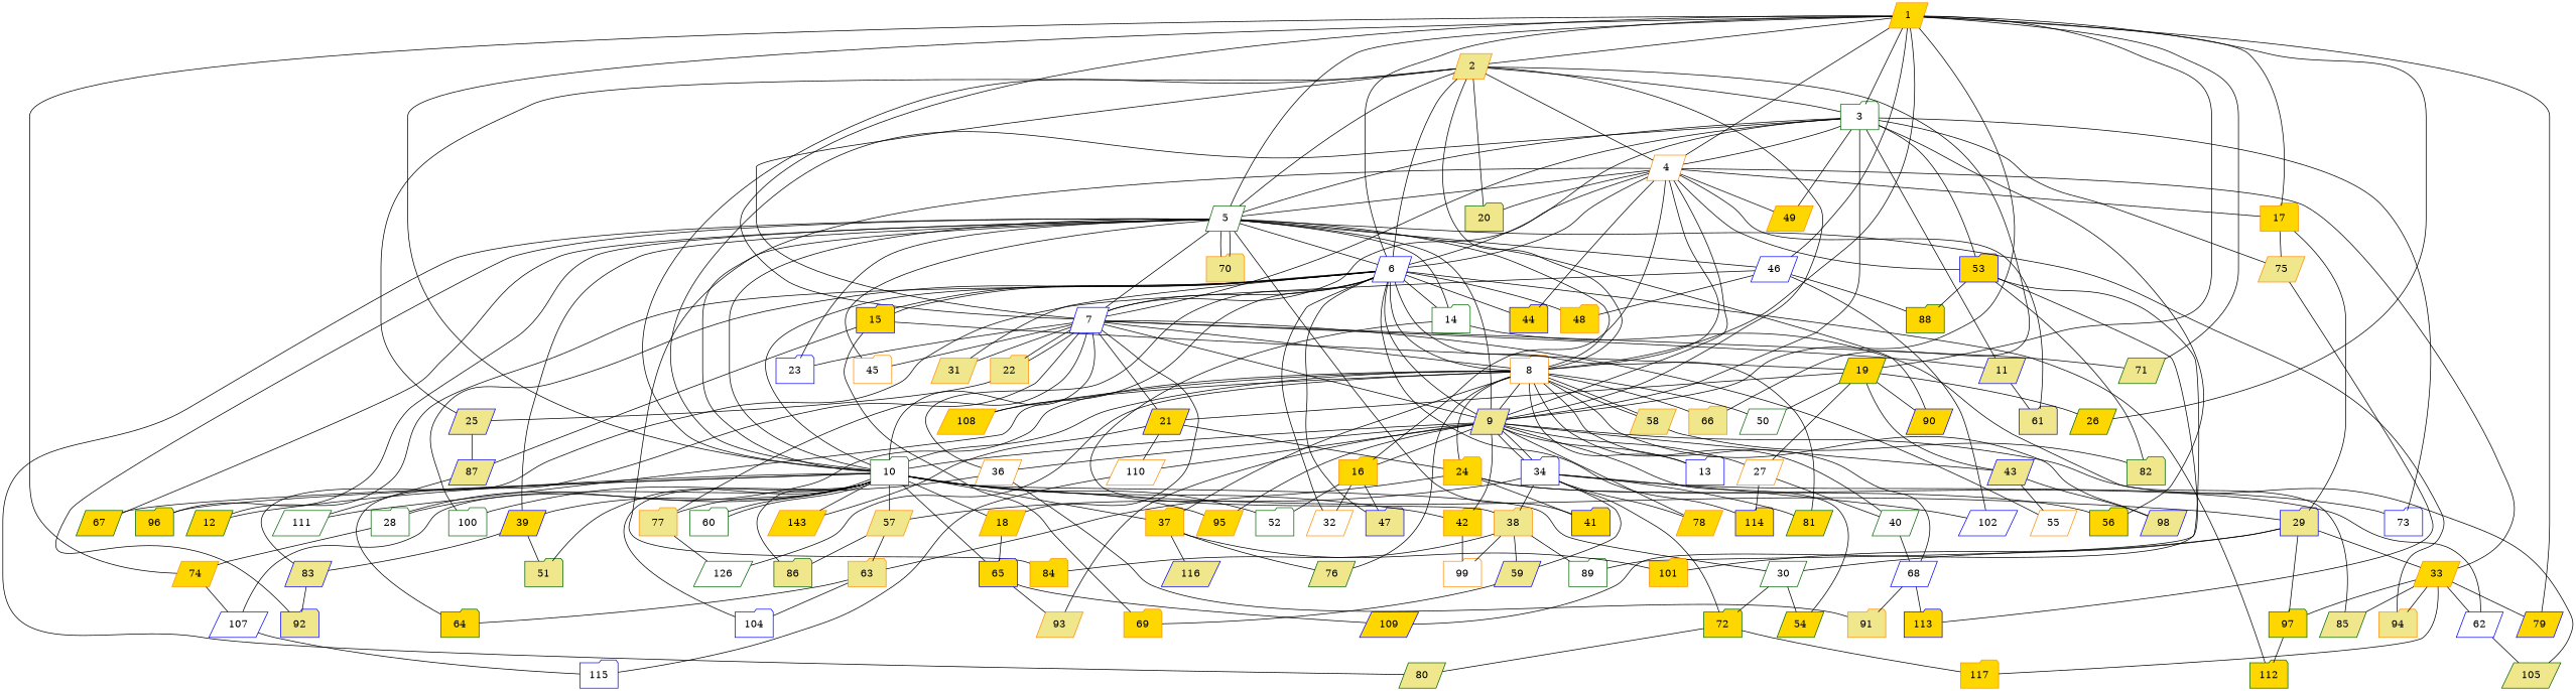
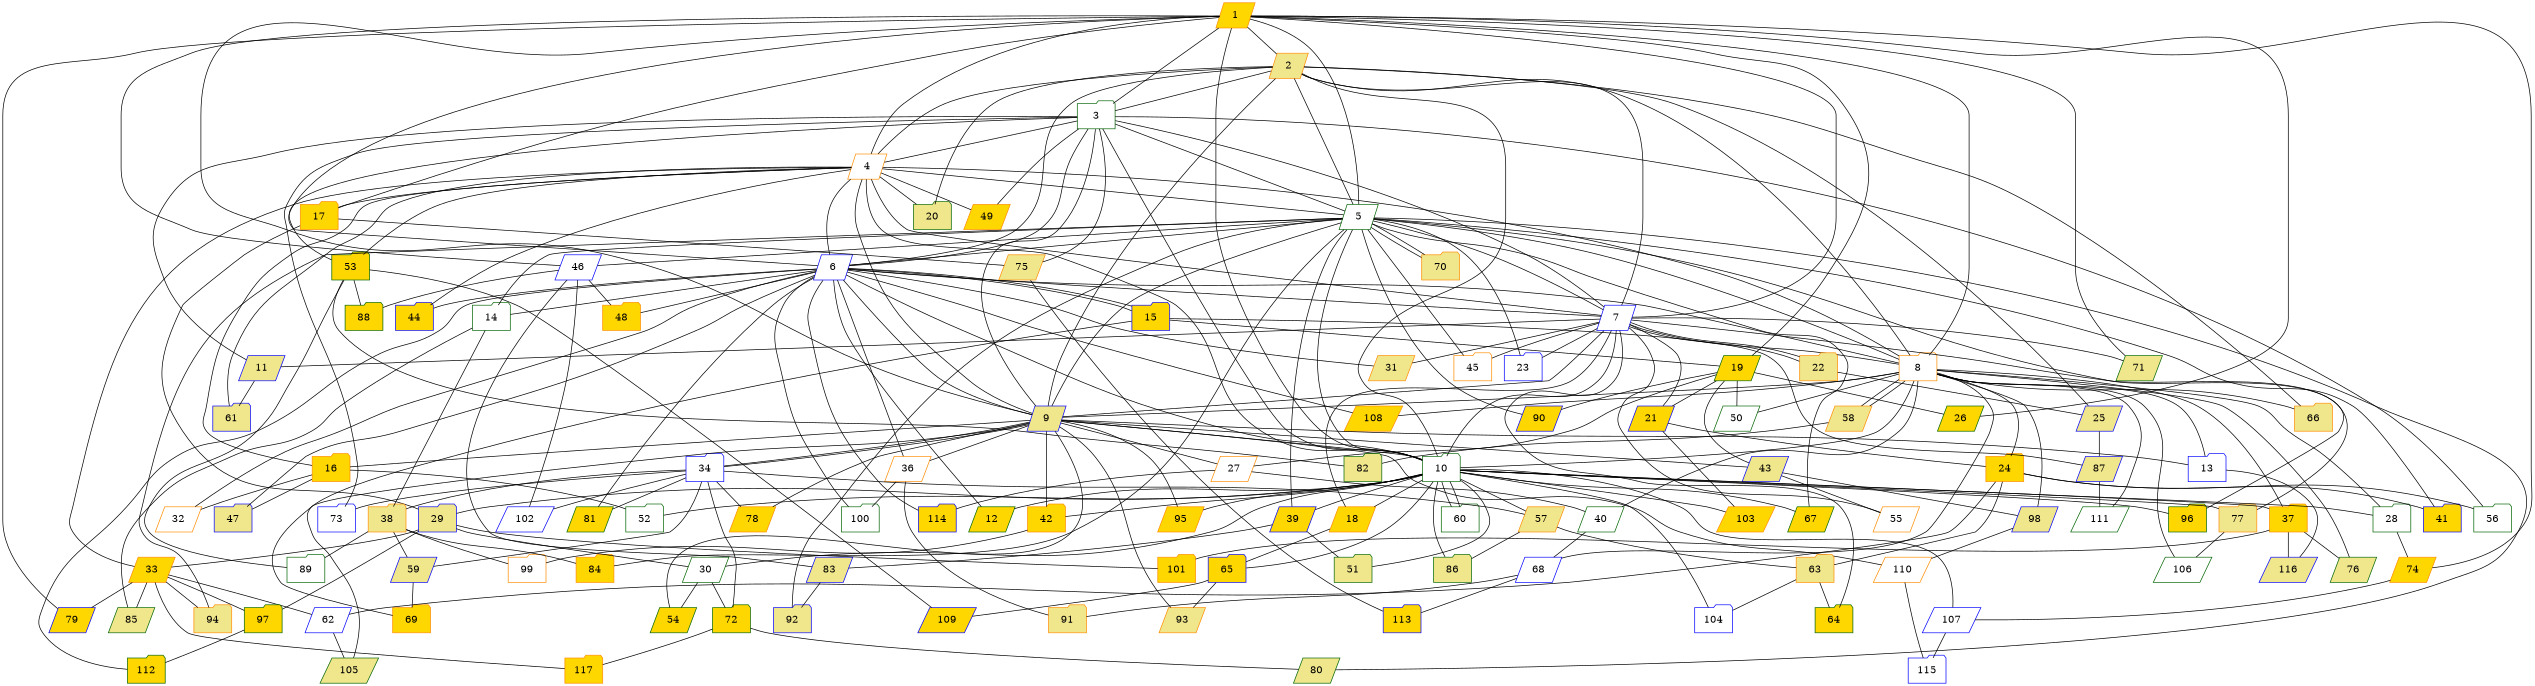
  graph {
    node [color=darkorange fillcolor=gold shape=parallelogram style=filled]
    2 [fillcolor=khaki]
    1
    3 [color=darkgreen fillcolor=white shape=folder]
    4 [fillcolor=white]
    5 [color=darkgreen fillcolor=white]
    6 [color=blue fillcolor=white]
    7 [color=blue fillcolor=white]
    8 [fillcolor=white shape=folder]
    9 [color=blue fillcolor=khaki]
    10 [color=darkgreen fillcolor=white shape=folder]
    17 [shape=folder]
    19 [color=darkgreen]
    26 [color=darkgreen]
    46 [color=blue fillcolor=white]
    71 [color=darkgreen fillcolor=khaki]
    74
    79 [color=blue]
    20 [color=darkgreen fillcolor=khaki shape=folder]
    25 [color=blue fillcolor=khaki]
    66 [fillcolor=khaki shape=folder]
    11 [color=blue fillcolor=khaki]
    49
-   53 [color=blue shape=folder]
-   56 [color=darkgreen shape=folder]
+   53 [color=darkgreen shape=folder]
+   56 [color=darkgreen fillcolor=white shape=folder]
    73 [color=blue fillcolor=white shape=folder]
    75 [fillcolor=khaki]
    16 [shape=folder]
    33
    44 [color=blue shape=folder]
    61 [color=blue fillcolor=khaki shape=folder]
    14 [color=darkgreen fillcolor=white shape=folder]
    23 [color=blue fillcolor=white shape=folder]
    39 [color=blue]
    41 [color=blue shape=folder]
    45 [fillcolor=white shape=folder]
    67 [color=darkgreen]
    70 [fillcolor=khaki shape=folder]
    80 [color=darkgreen fillcolor=khaki]
    84 [shape=folder]
    90 [color=blue]
    92 [color=blue fillcolor=khaki shape=folder]
    94 [fillcolor=khaki shape=folder]
    96 [color=darkgreen shape=folder]
    12 [color=darkgreen]
    15 [color=blue shape=folder]
    31 [fillcolor=khaki]
    32 [fillcolor=white]
    36 [fillcolor=white]
    47 [color=blue fillcolor=khaki shape=folder]
    48 [shape=folder]
    81 [color=darkgreen]
    100 [color=darkgreen fillcolor=white shape=folder]
    108
    112 [color=darkgreen shape=folder]
    114 [color=blue shape=folder]
    18
    21 [color=blue]
    22 [fillcolor=khaki shape=folder]
    55 [fillcolor=white]
    64 [color=darkgreen shape=folder]
    77 [fillcolor=khaki shape=folder]
    13 [color=blue fillcolor=white shape=folder]
    24 [shape=folder]
    28 [color=darkgreen fillcolor=white shape=folder]
    37 [shape=folder]
    40 [color=darkgreen fillcolor=white]
    50 [color=darkgreen fillcolor=white]
    58 [fillcolor=khaki]
    68 [color=blue fillcolor=white]
    76 [color=darkgreen fillcolor=khaki]
    98 [color=blue fillcolor=khaki]
-   106 [color=darkgreen fillcolor=white label=126]
+   106 [color=darkgreen fillcolor=white]
    111 [color=darkgreen fillcolor=white]
    27 [fillcolor=white]
    34 [color=blue fillcolor=white shape=folder]
    42 [shape=folder]
    43 [color=blue fillcolor=khaki]
    54 [color=darkgreen]
    78
    93 [fillcolor=khaki]
    95
    105 [color=darkgreen fillcolor=khaki]
    110 [fillcolor=white]
    29 [color=blue fillcolor=khaki shape=folder]
    30 [color=darkgreen fillcolor=white]
    51 [color=darkgreen fillcolor=khaki shape=folder]
    52 [color=darkgreen fillcolor=white shape=folder]
    57 [fillcolor=khaki]
    60 [color=darkgreen fillcolor=white shape=folder]
    65 [color=blue shape=folder]
    86 [color=darkgreen fillcolor=khaki shape=folder]
-   103 [label=143]
+   103
    104 [color=blue fillcolor=white shape=folder]
    107 [color=blue fillcolor=white]
    102 [color=blue fillcolor=white]
    83 [color=blue fillcolor=khaki]
    88 [color=darkgreen shape=folder]
    87 [color=blue fillcolor=khaki]
    89 [color=darkgreen fillcolor=white shape=folder]
    82 [color=darkgreen fillcolor=khaki shape=folder]
    109 [color=blue]
    113 [color=blue shape=folder]
    85 [color=darkgreen fillcolor=khaki]
    62 [color=blue fillcolor=white]
    97 [color=darkgreen shape=folder]
    117 [shape=folder]
    38 [fillcolor=khaki shape=folder]
    69 [shape=folder]
    91 [fillcolor=khaki shape=folder]
    116 [color=blue fillcolor=khaki]
    63 [fillcolor=khaki shape=folder]
    101 [shape=folder]
    72 [color=darkgreen shape=folder]
    59 [color=blue fillcolor=khaki]
    99 [fillcolor=white shape=folder]
    115 [color=blue fillcolor=white shape=folder]
    2 -- 3
    2 -- 4
    2 -- 5
    2 -- 6
    2 -- 7
    2 -- 8
    2 -- 9
    2 -- 10
    2 -- 20
    2 -- 25
    2 -- 66
    1 -- 2
    1 -- 3
    1 -- 4
    1 -- 5
    1 -- 6
    1 -- 7
    1 -- 8
    1 -- 9
    1 -- 10
    1 -- 17
    1 -- 19
    1 -- 26
    1 -- 46
    1 -- 71
    1 -- 74
    1 -- 79
    3 -- 4
    3 -- 5
    3 -- 6
    3 -- 7
    3 -- 9
    3 -- 10
    3 -- 11
    3 -- 49
    3 -- 53
    3 -- 56
    3 -- 73
    3 -- 75
    4 -- 5
    4 -- 6
    4 -- 7
    4 -- 8
    4 -- 9
    4 -- 10
    4 -- 17
    4 -- 20
    4 -- 49
    4 -- 53
    4 -- 16
    4 -- 33
    4 -- 44
    4 -- 61
    5 -- 6
    5 -- 7
    5 -- 8
    5 -- 9
    5 -- 10
    5 -- 46
    5 -- 14
    5 -- 23
    5 -- 39
    5 -- 41
    5 -- 45
    5 -- 67
    5 -- 70
    5 -- 70
    5 -- 80
    5 -- 84
    5 -- 90
    5 -- 92
    5 -- 94
    5 -- 96
    6 -- 7
    6 -- 8
    6 -- 9
    6 -- 10
    6 -- 44
    6 -- 14
    6 -- 12
    6 -- 15
    6 -- 15
    6 -- 31
    6 -- 32
    6 -- 36
    6 -- 47
    6 -- 48
    6 -- 81
    6 -- 100
    6 -- 108
    6 -- 112
    6 -- 114
    7 -- 8
    7 -- 9
    7 -- 10
    7 -- 71
    7 -- 11
    7 -- 23
    7 -- 45
    7 -- 31
    7 -- 18
    7 -- 21
    7 -- 22
    7 -- 22
    7 -- 55
    7 -- 64
    7 -- 77
    8 -- 9
    8 -- 10
    8 -- 66
    8 -- 108
    8 -- 13
    8 -- 24
    8 -- 28
    8 -- 37
    8 -- 40
    8 -- 50
    8 -- 58
    8 -- 58
    8 -- 68
    8 -- 76
    8 -- 98
    8 -- 106
    8 -- 111
    9 -- 10
    9 -- 16
    9 -- 36
    9 -- 13
    9 -- 27
    9 -- 34
    9 -- 34
    9 -- 42
    9 -- 43
    9 -- 54
    9 -- 78
    9 -- 93
    9 -- 95
    9 -- 105
    9 -- 110
    10 -- 39
    10 -- 67
    10 -- 96
    10 -- 12
    10 -- 18
    10 -- 77
    10 -- 28
    10 -- 37
    10 -- 42
    10 -- 95
    10 -- 29
    10 -- 30
    10 -- 51
    10 -- 52
    10 -- 57
    10 -- 60
    10 -- 60
    10 -- 65
    10 -- 86
    10 -- 103
    10 -- 104
    10 -- 107
    17 -- 75
    17 -- 29
    19 -- 26
    19 -- 90
    19 -- 21
    19 -- 50
    19 -- 27
    19 -- 43
    46 -- 48
    46 -- 102
    46 -- 83
    46 -- 88
    74 -- 107
    25 -- 87
    11 -- 61
    53 -- 88
    53 -- 89
    53 -- 82
    53 -- 109
    75 -- 113
    16 -- 32
    16 -- 47
    16 -- 52
    33 -- 79
    33 -- 94
    33 -- 85
    33 -- 62
    33 -- 97
    33 -- 117
    14 -- 85
    14 -- 38
    39 -- 51
    39 -- 83
    15 -- 19
    15 -- 87
    15 -- 69
    36 -- 100
    36 -- 91
    18 -- 65
    21 -- 24
-   21 -- 110
+   98 -- 110
    21 -- 103
    22 -- 25
    77 -- 106
+   13 -- 116
    24 -- 56
    24 -- 41
    24 -- 62
    24 -- 63
    28 -- 74
    37 -- 76
    37 -- 116
    37 -- 101
    40 -- 68
    58 -- 82
    68 -- 113
    68 -- 91
    27 -- 114
    27 -- 40
    34 -- 73
    34 -- 81
    34 -- 78
    34 -- 57
    34 -- 102
    34 -- 38
    34 -- 72
    34 -- 59
    42 -- 99
    43 -- 55
    43 -- 98
    110 -- 115
    29 -- 33
    29 -- 30
    29 -- 97
    29 -- 101
    30 -- 54
    30 -- 72
    57 -- 86
    57 -- 63
    65 -- 93
    65 -- 109
    107 -- 115
    83 -- 92
    87 -- 111
    62 -- 105
    97 -- 112
    38 -- 84
    38 -- 89
    38 -- 59
    38 -- 99
    63 -- 64
    63 -- 104
    72 -- 80
    72 -- 117
    59 -- 69
  }
